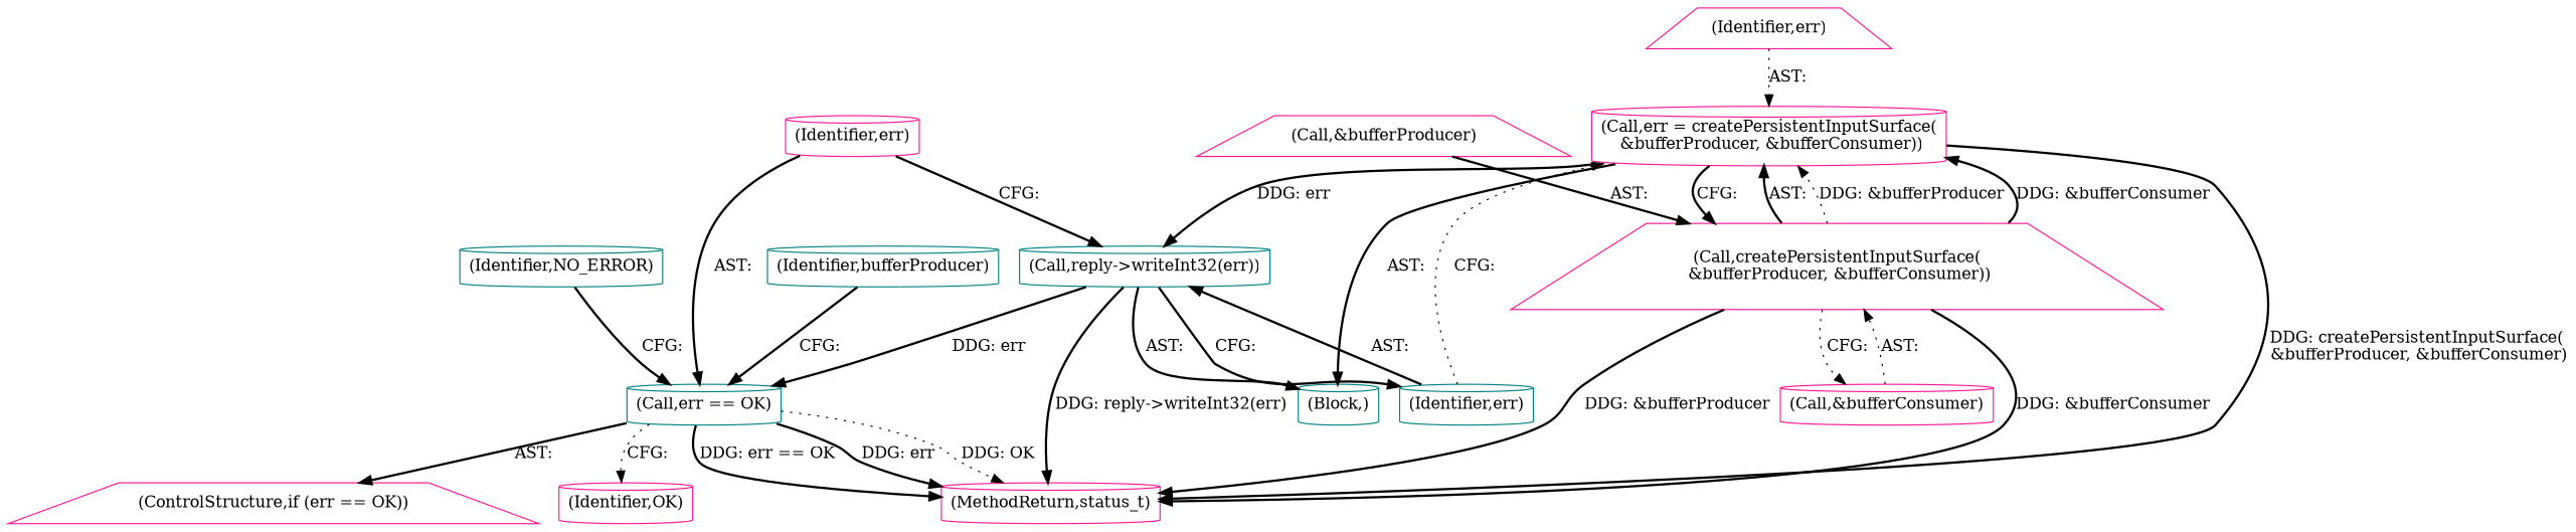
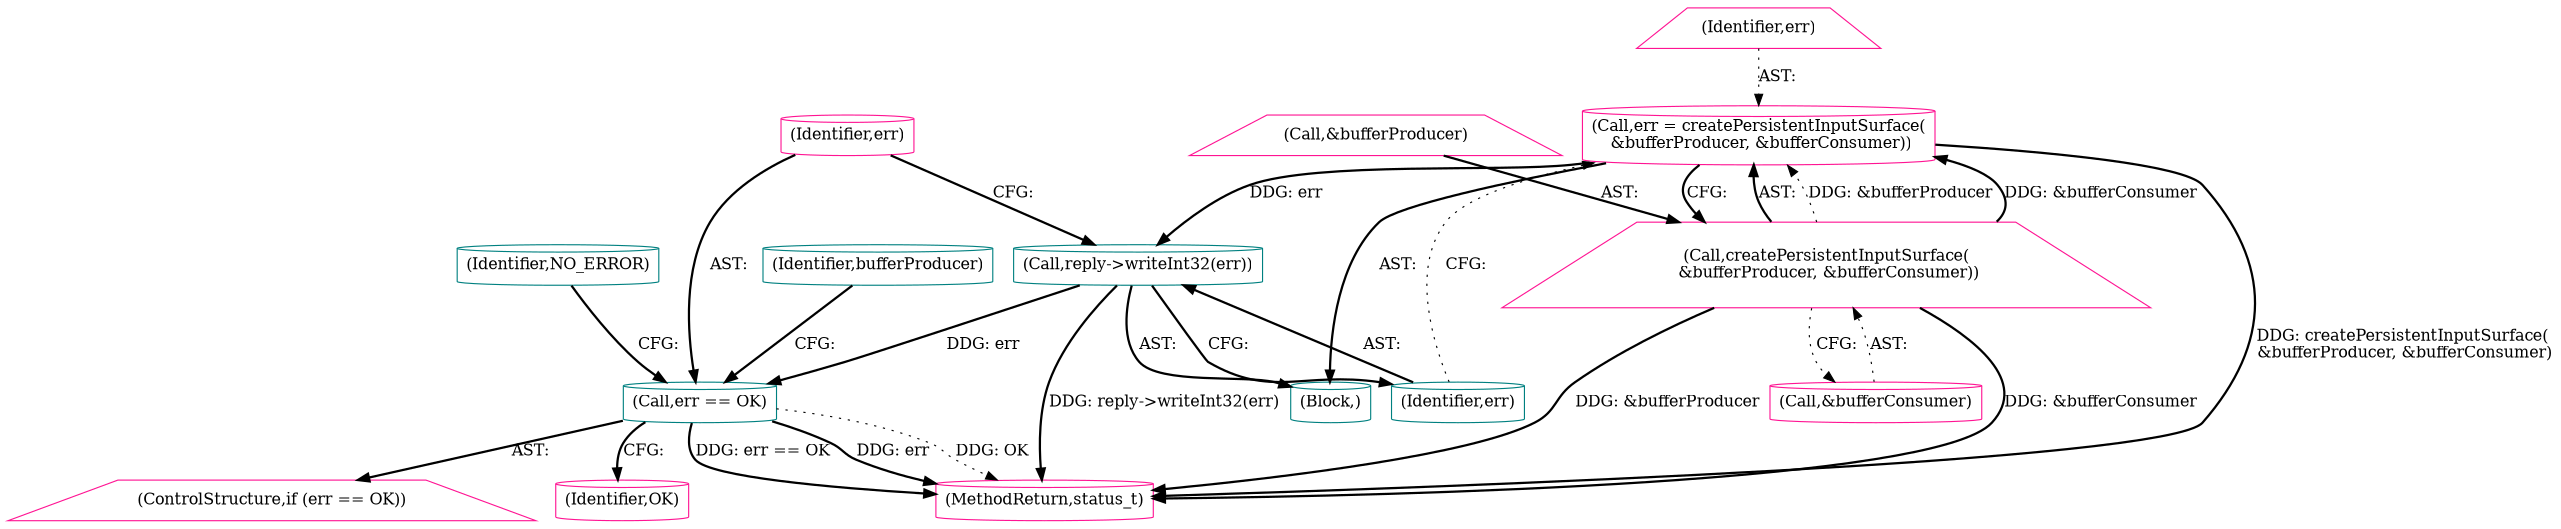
  digraph {
    node [color=deeppink shape=cylinder]
    edge [style=bold]
    n1 [label="(Call,err = createPersistentInputSurface(\n &bufferProducer, &bufferConsumer))"]
    n2 [label="(Call,createPersistentInputSurface(\n &bufferProducer, &bufferConsumer))" shape=trapezium]
    n3 [color=teal label="(Call,reply->writeInt32(err))"]
    n4 [color=teal label="(Block,)"]
    n5 [label="(MethodReturn,status_t)"]
    n6 [label="(Call,&bufferConsumer)"]
    n7 [color=teal label="(Call,err == OK)"]
    n8 [color=teal label="(Identifier,err)"]
    n9 [label="(Identifier,OK)"]
    n10 [label="(ControlStructure,if (err == OK))" shape=trapezium]
    n11 [label="(Call,&bufferProducer)" shape=trapezium]
    n12 [label="(Identifier,err)"]
    n13 [color=teal label="(Identifier,bufferProducer)"]
    n14 [color=teal label="(Identifier,NO_ERROR)"]
    n15 [label="(Identifier,err)" shape=trapezium]
    n1 -> n2 [label="CFG: "]
    n1 -> n3 [label="DDG: err"]
    n1 -> n4 [label="AST: "]
    n1 -> n5 [label="DDG: createPersistentInputSurface(\n &bufferProducer, &bufferConsumer)"]
    n2 -> n1 [label="AST: "]
    n2 -> n1 [label="DDG: &bufferProducer" style=dotted]
    n2 -> n1 [label="DDG: &bufferConsumer"]
    n2 -> n5 [label="DDG: &bufferConsumer"]
    n2 -> n5 [label="DDG: &bufferProducer"]
    n2 -> n6 [label="CFG: " style=dotted]
    n3 -> n4 [label="AST: "]
    n3 -> n5 [label="DDG: reply->writeInt32(err)"]
    n3 -> n7 [label="DDG: err"]
    n3 -> n8 [label="CFG: "]
    n6 -> n2 [label="AST: " style=dotted]
    n7 -> n5 [label="DDG: err == OK"]
    n7 -> n5 [label="DDG: err"]
    n7 -> n5 [label="DDG: OK" style=dotted]
-   n7 -> n9 [label="CFG: " style=dotted]
+   n7 -> n9 [label="CFG: "]
    n7 -> n10 [label="AST: "]
    n8 -> n1 [label="CFG: " style=dotted]
    n8 -> n3 [label="AST: "]
    n11 -> n2 [label="AST: "]
    n12 -> n3 [label="CFG: "]
    n12 -> n7 [label="AST: "]
    n13 -> n7 [label="CFG: "]
    n14 -> n7 [label="CFG: "]
    n15 -> n1 [label="AST: " style=dotted]
  }
